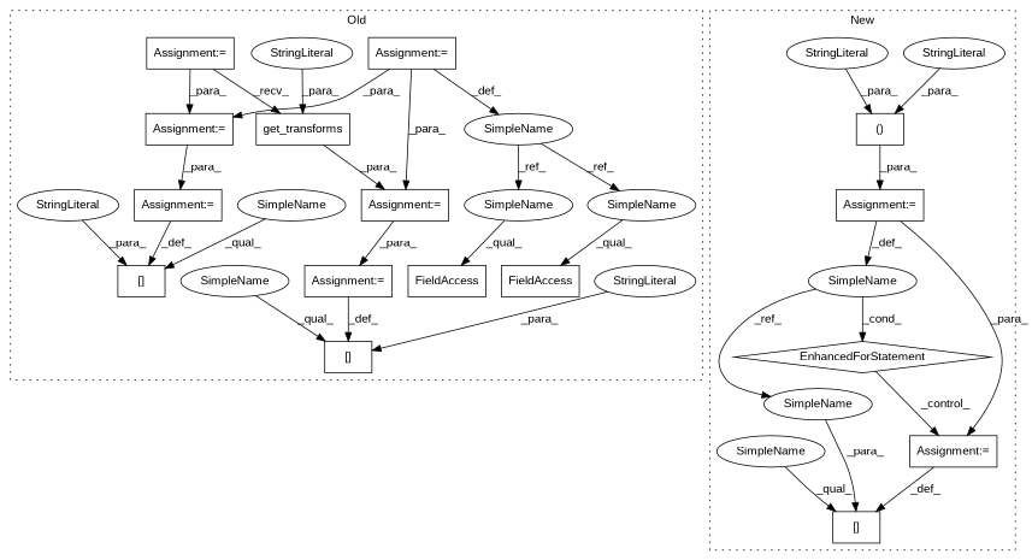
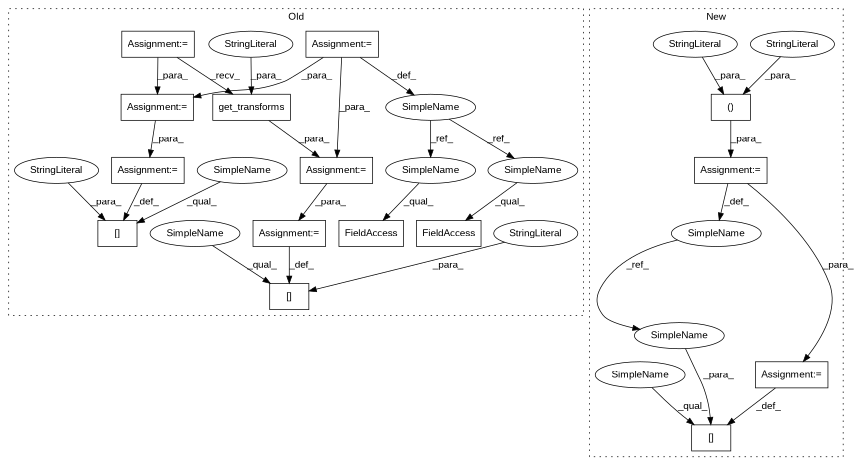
  digraph {
    fontname="Liberation Sans"
    node [a=7 l=7 s=1165 shape=box fontname="Liberation Sans"]
    edge [fontname="Liberation Sans"]
    n1 [a=32 l="15,1" label=get_transforms s="1382,1410"]
    n2 [a=2 l="9,1" label="[]" s="1450,1466"]
    n3 [a=2 l="9,1" label="[]" s="1418,1434"]
    n4 [a=45 label=StringLiteral s=1459 shape=ellipse]
    n5 [a=45 label=StringLiteral s=1427 shape=ellipse]
    n6 [l=11 label="Assignment:="]
    n7 [a=22 l=20 label=FieldAccess s=1219]
    n8 [a=42 l=11 label=SimpleName shape=ellipse]
    n9 [a=22 l=20 label=FieldAccess s=1322]
    n10 [a=45 label=StringLiteral s=1403 shape=ellipse]
    n11 [l=1 label="Assignment:=" s=1218]
    n12 [l=1 label="Assignment:=" s=1321]
    n13 [l=1 label="Assignment:=" s=1435]
    n14 [l=10 label="Assignment:=" s=1044]
    n15 [l=1 label="Assignment:=" s=1467]
    n16 [a=42 l=8 label=SimpleName s=1450 shape=ellipse]
    n17 [a=42 l=8 label=SimpleName s=1418 shape=ellipse]
    n18 [a=42 l=11 label=SimpleName s=1219 shape=ellipse]
    n19 [a=42 l=11 label=SimpleName s=1322 shape=ellipse]
    n20 [a=2 l="9,1" label="[]" s="1331,1344"]
    n21 [a=106 l=27 label="()" s=1293]
    n22 [a=42 l=4 label=SimpleName s=1281 shape=ellipse]
-   n23 [a=70 l="53,3" label=EnhancedForStatement s="1221,1320" shape=diamond]
    n24 [a=45 label=StringLiteral s=1293 shape=ellipse]
    n25 [l="53,3" label="Assignment:=" s="1221,1320"]
    n26 [a=45 label=StringLiteral s=1313 shape=ellipse]
    n27 [l=1 label="Assignment:=" s=1345]
    n28 [a=42 l=4 label=SimpleName s=1340 shape=ellipse]
    n29 [a=42 l=8 label=SimpleName s=1331 shape=ellipse]
    subgraph cluster_1 {
      label=Old
      style=dotted
      n1
      n2
      n3
      n4
      n5
      n6
      n7
      n8
      n9
      n10
      n11
      n12
      n13
      n14
      n15
      n16
      n17
      n18
      n19
    }
    subgraph cluster_2 {
      label=New
      style=dotted
      n20
      n21
      n22
-     n23
      n24
      n25
      n26
      n27
      n28
      n29
    }
    n1 -> n12 [label=_para_]
    n4 -> n2 [label=_para_]
    n5 -> n3 [label=_para_]
    n6 -> n8 [label=_def_]
    n6 -> n11 [label=_para_]
    n6 -> n12 [label=_para_]
    n8 -> n18 [label=_ref_]
    n8 -> n19 [label=_ref_]
    n10 -> n1 [label=_para_]
    n11 -> n13 [label=_para_]
    n12 -> n15 [label=_para_]
    n13 -> n3 [label=_def_]
    n14 -> n1 [label=_recv_]
    n14 -> n11 [label=_para_]
    n15 -> n2 [label=_def_]
    n16 -> n2 [label=_qual_]
    n17 -> n3 [label=_qual_]
    n18 -> n7 [label=_qual_]
    n19 -> n9 [label=_qual_]
    n21 -> n25 [label=_para_]
-   n22 -> n23 [label=_cond_]
    n22 -> n28 [label=_ref_]
-   n23 -> n27 [label=_control_]
    n24 -> n21 [label=_para_]
    n25 -> n22 [label=_def_]
    n25 -> n27 [label=_para_]
    n26 -> n21 [label=_para_]
    n27 -> n20 [label=_def_]
    n28 -> n20 [label=_para_]
    n29 -> n20 [label=_qual_]
  }
